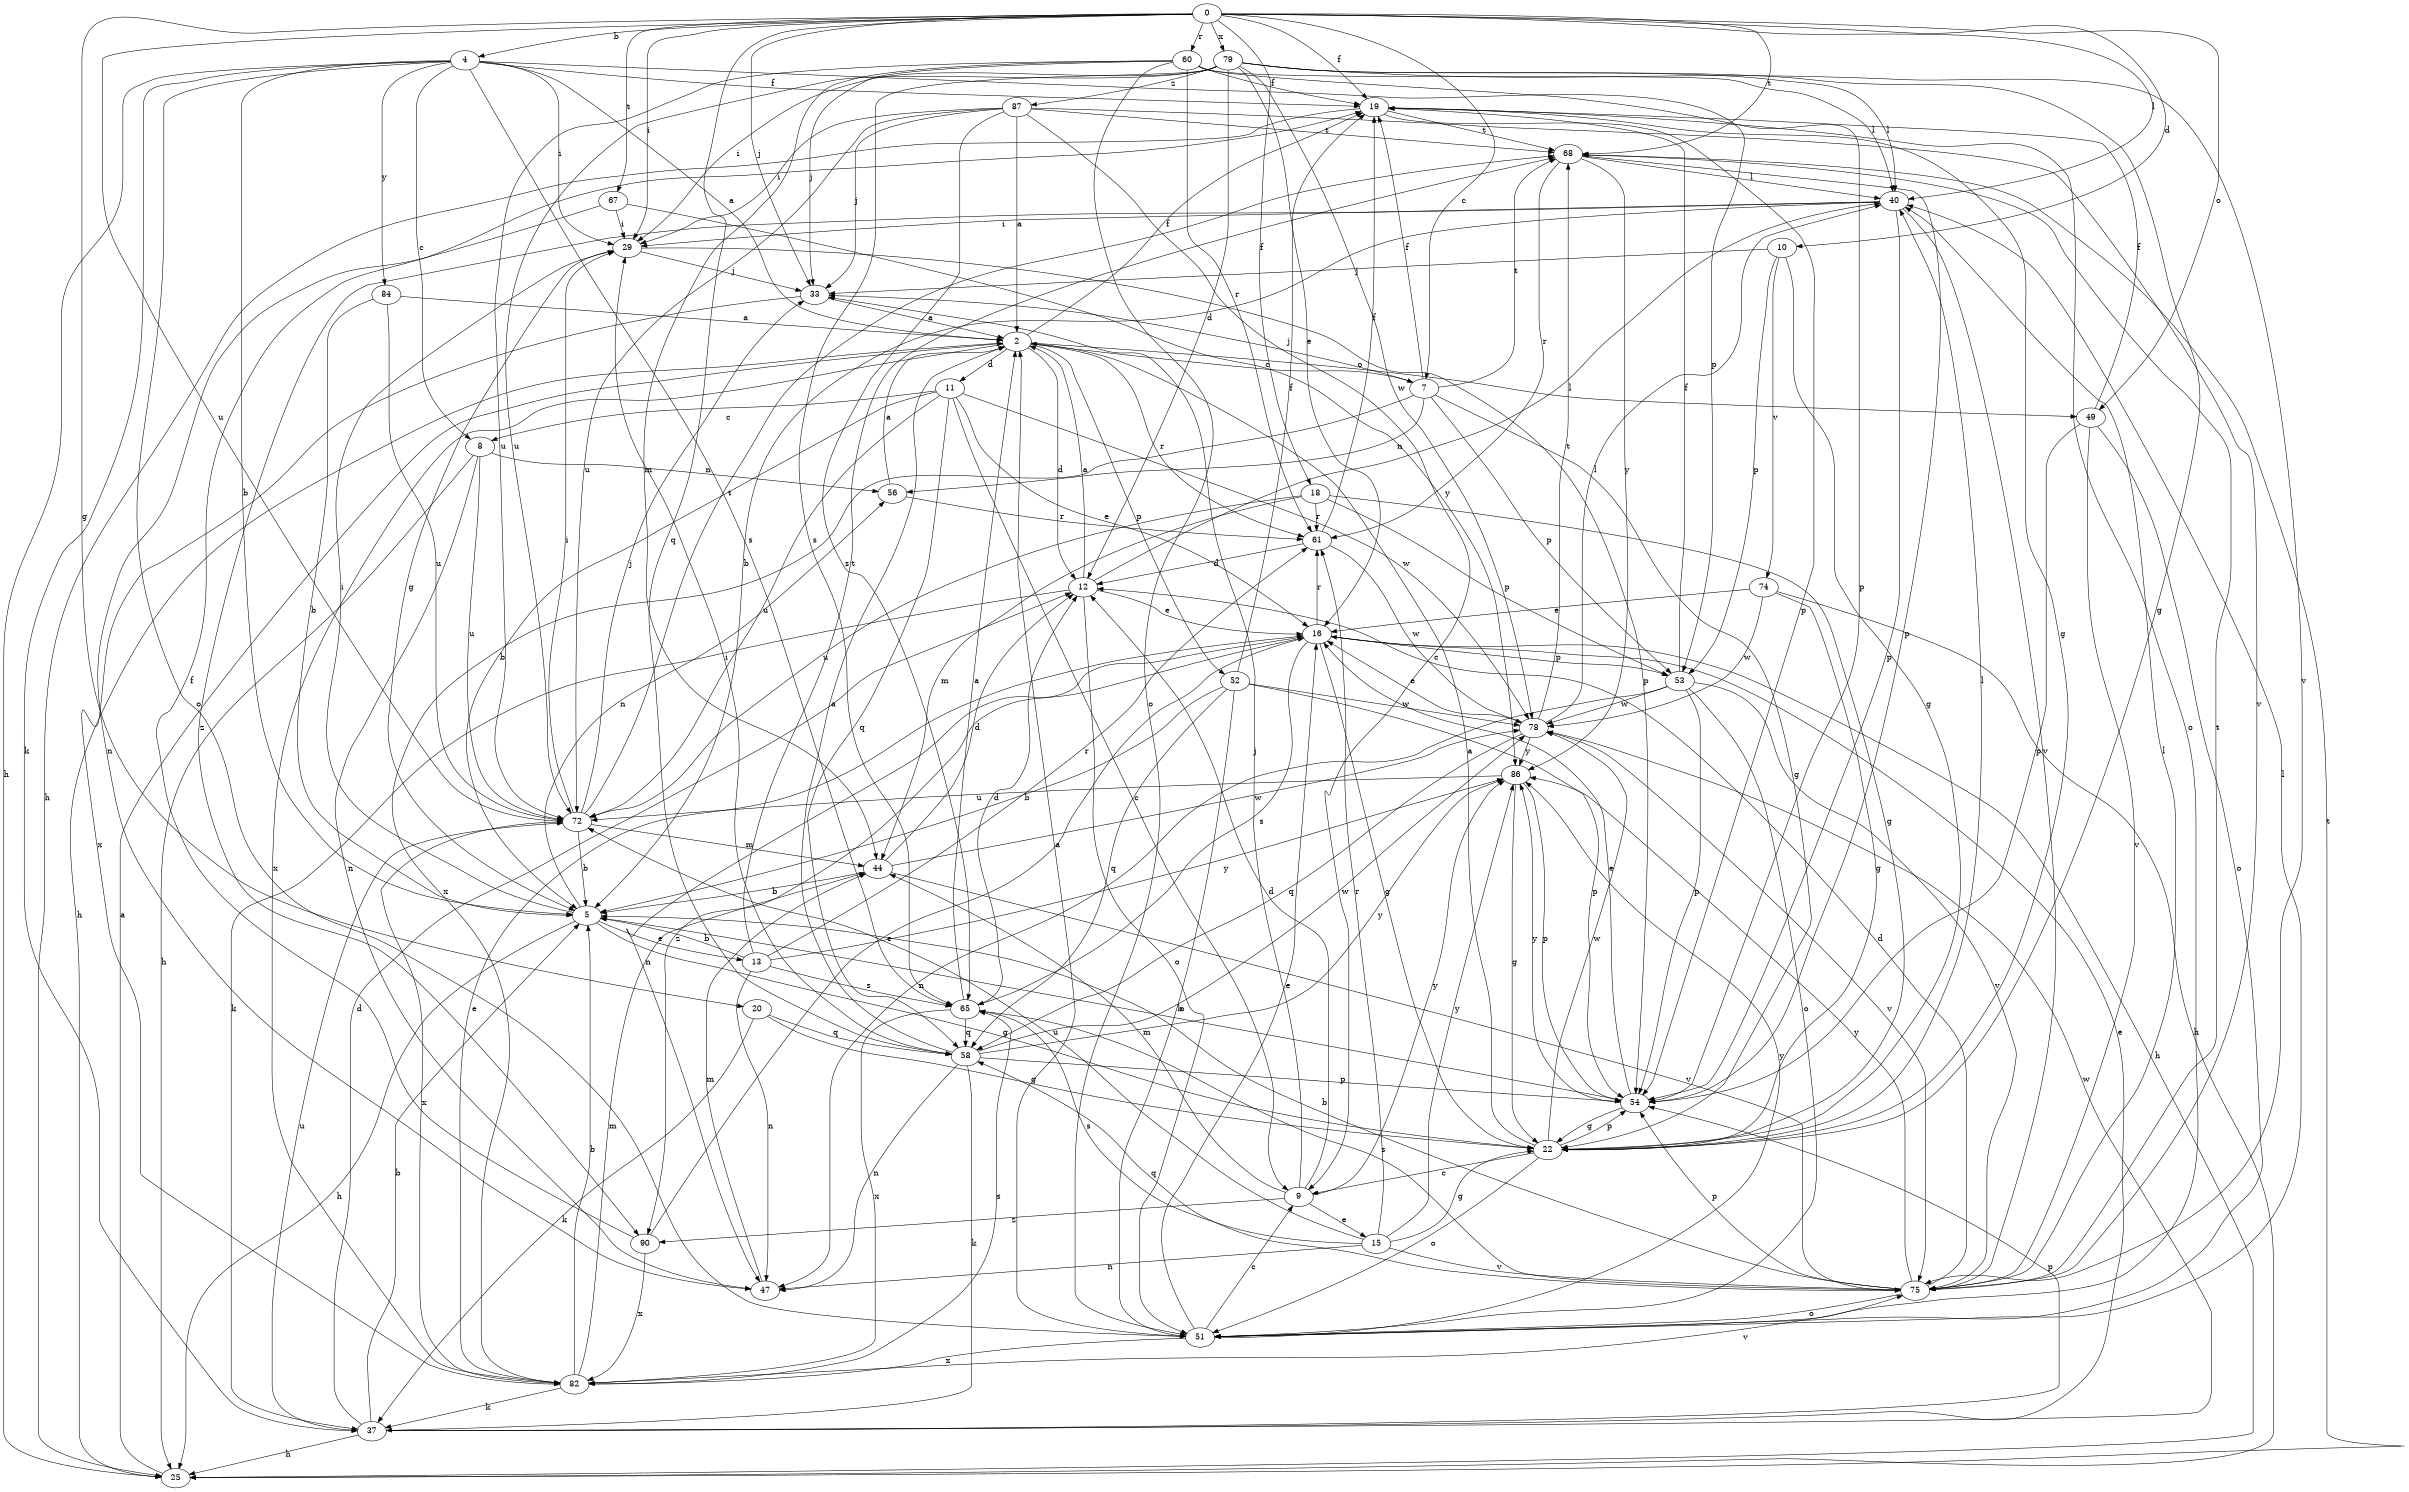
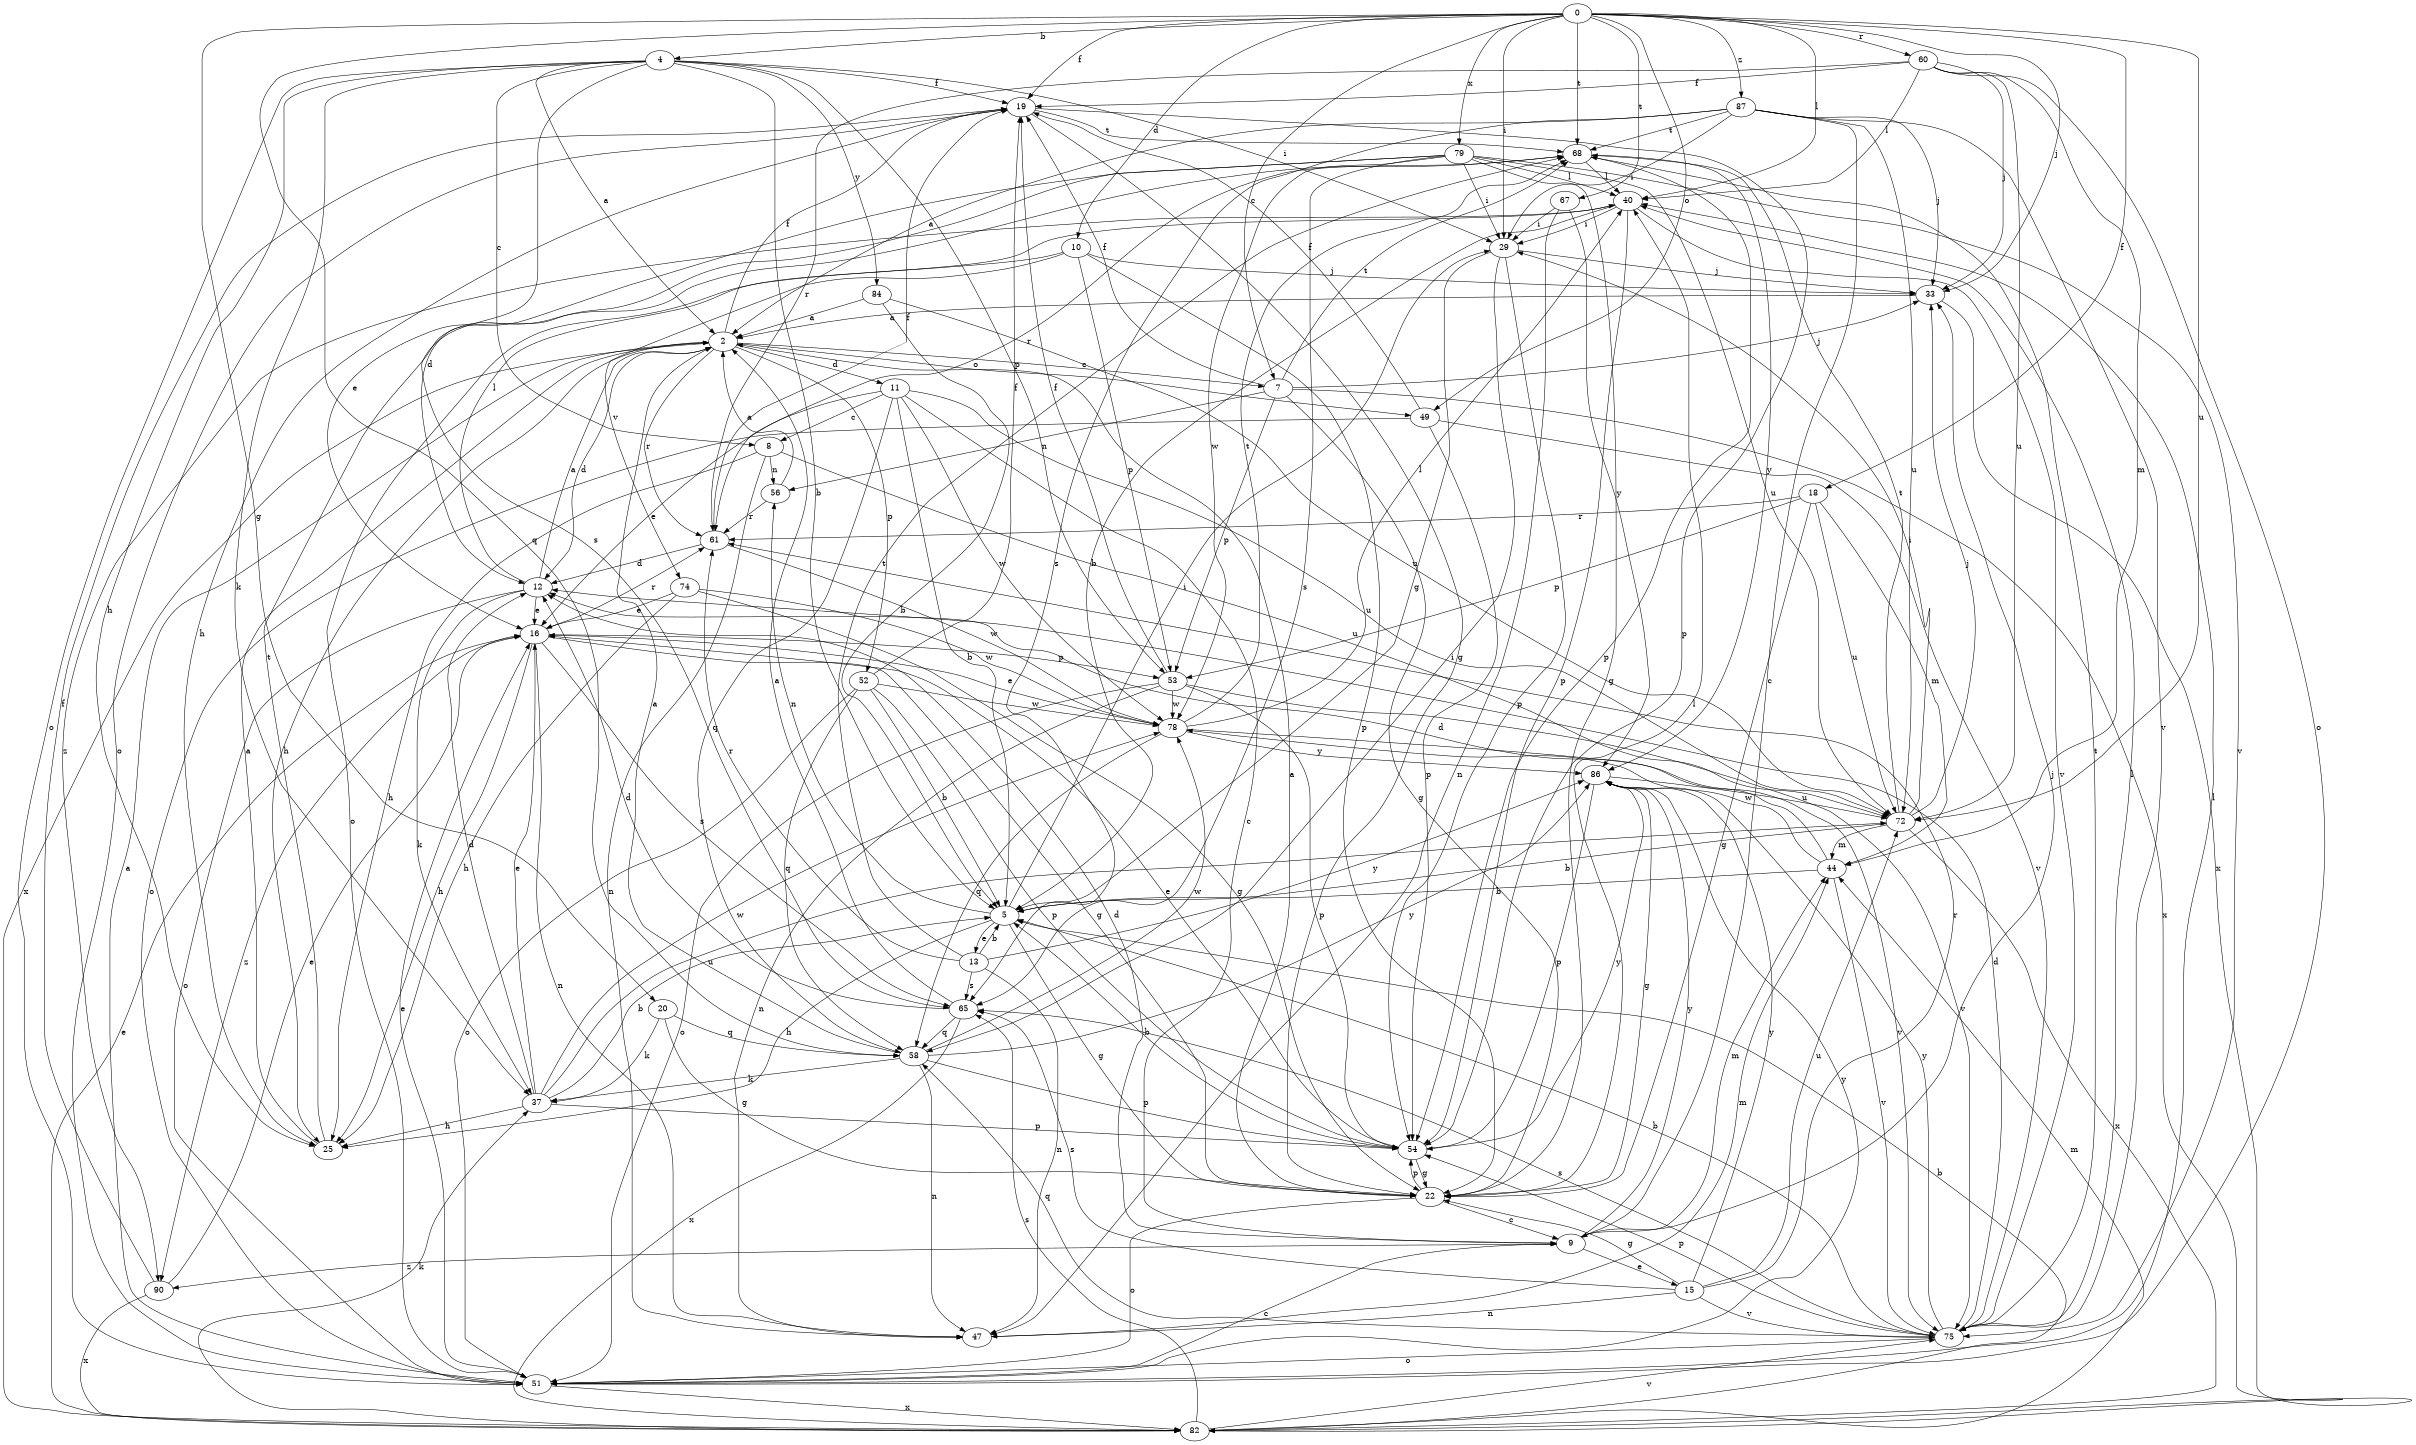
  strict digraph {
    0
    4
    7
    10
    18
    19
    20
    29
    33
    40
    49
    58
    60
    67
    68
    72
    79
    87
    2
    25
    5
    8
    37
    51
    53
    65
    84
    82
    22
    n30 [label=56]
    74
    61
    44
    54
    90
    75
    47
    86
    78
    12
    16
    9
    11
    52
    13
    15
    0 -> 4 [label=b]
    0 -> 7 [label=c]
    0 -> 10 [label=d]
    0 -> 18 [label=f]
    0 -> 19 [label=f]
    0 -> 20 [label=g]
    0 -> 29 [label=i]
    0 -> 33 [label=j]
    0 -> 40 [label=l]
    0 -> 49 [label=o]
    0 -> 58 [label=q]
    0 -> 60 [label=r]
    0 -> 67 [label=t]
    0 -> 68 [label=t]
    0 -> 72 [label=u]
    0 -> 79 [label=x]
-   79 -> 87 [label=z]
+   0 -> 87 [label=z]
    4 -> 19 [label=f]
    4 -> 29 [label=i]
    4 -> 2 [label=a]
    4 -> 25 [label=h]
    4 -> 5 [label=b]
    4 -> 8 [label=c]
    4 -> 37 [label=k]
    4 -> 51 [label=o]
    4 -> 53 [label=p]
    4 -> 65 [label=s]
    4 -> 84 [label=y]
    7 -> 19 [label=f]
    7 -> 33 [label=j]
    7 -> 68 [label=t]
    7 -> 53 [label=p]
    7 -> 82 [label=x]
    7 -> 22 [label=g]
    7 -> n30 [label=n]
    10 -> 33 [label=j]
+   10 -> 51 [label=o]
    10 -> 53 [label=p]
-   10 -> 22 [label=g]
+   10 -> 22 [label=p]
    10 -> 74 [label=v]
    18 -> 72 [label=u]
    18 -> 53 [label=p]
    18 -> 22 [label=g]
    18 -> 61 [label=r]
    18 -> 44 [label=m]
    19 -> 68 [label=t]
    19 -> 25 [label=h]
    19 -> 51 [label=o]
    19 -> 22 [label=g]
    19 -> 54 [label=p]
    20 -> 58 [label=q]
    20 -> 37 [label=k]
    20 -> 22 [label=g]
    29 -> 33 [label=j]
    29 -> 5 [label=g]
    29 -> 54 [label=p]
    33 -> 2 [label=a]
    33 -> 82 [label=x]
    40 -> 29 [label=i]
    40 -> 5 [label=b]
    40 -> 54 [label=p]
    40 -> 90 [label=z]
    40 -> 75 [label=v]
    49 -> 19 [label=f]
    49 -> 51 [label=o]
    49 -> 54 [label=p]
    49 -> 75 [label=v]
-   58 -> 29 [label=i]
+   29 -> 58 [label=i]
    58 -> 2 [label=a]
    58 -> 37 [label=k]
    58 -> 54 [label=p]
    58 -> 47 [label=n]
    58 -> 86 [label=y]
    58 -> 78 [label=w]
    60 -> 19 [label=f]
    60 -> 33 [label=j]
    60 -> 40 [label=l]
    60 -> 72 [label=u]
    60 -> 51 [label=o]
    60 -> 61 [label=r]
    60 -> 44 [label=m]
-   60 -> 54 [label=p]
    67 -> 29 [label=i]
    67 -> 47 [label=n]
    67 -> 86 [label=y]
    68 -> 40 [label=l]
    68 -> 61 [label=r]
    68 -> 54 [label=p]
    68 -> 86 [label=y]
    72 -> 29 [label=i]
    72 -> 33 [label=j]
    72 -> 68 [label=t]
    72 -> 5 [label=b]
    72 -> 82 [label=x]
    72 -> 44 [label=m]
    79 -> 29 [label=i]
    79 -> 40 [label=l]
    79 -> 72 [label=u]
    79 -> 65 [label=s]
    79 -> 22 [label=g]
    79 -> 75 [label=v]
    79 -> 78 [label=w]
    79 -> 12 [label=d]
    79 -> 16 [label=e]
    87 -> 29 [label=i]
    87 -> 33 [label=j]
    87 -> 68 [label=t]
    87 -> 72 [label=u]
    87 -> 2 [label=a]
    87 -> 65 [label=s]
    87 -> 75 [label=v]
    87 -> 9 [label=c]
    2 -> 7 [label=c]
    2 -> 19 [label=f]
    2 -> 49 [label=o]
    2 -> 25 [label=h]
    2 -> 82 [label=x]
    2 -> 61 [label=r]
    2 -> 12 [label=d]
    2 -> 11 [label=d]
    2 -> 52 [label=p]
    25 -> 68 [label=t]
    25 -> 2 [label=a]
    5 -> 29 [label=i]
    5 -> 25 [label=h]
    5 -> 22 [label=g]
    5 -> n30 [label=n]
    5 -> 13 [label=e]
    8 -> 72 [label=u]
    8 -> 25 [label=h]
    8 -> n30 [label=n]
    8 -> 47 [label=n]
    37 -> 72 [label=u]
    37 -> 25 [label=h]
    37 -> 5 [label=b]
    37 -> 54 [label=p]
    37 -> 78 [label=w]
    37 -> 12 [label=d]
    37 -> 16 [label=e]
    51 -> 40 [label=l]
    51 -> 2 [label=a]
    51 -> 82 [label=x]
    51 -> 86 [label=y]
    51 -> 16 [label=e]
    51 -> 9 [label=c]
    53 -> 19 [label=f]
    53 -> 51 [label=o]
    53 -> 54 [label=p]
    53 -> 75 [label=v]
    53 -> 47 [label=n]
    53 -> 78 [label=w]
    65 -> 58 [label=q]
    65 -> 2 [label=a]
    65 -> 82 [label=x]
    65 -> 12 [label=d]
    84 -> 72 [label=u]
    84 -> 2 [label=a]
    84 -> 5 [label=b]
    82 -> 5 [label=b]
    82 -> 37 [label=k]
    82 -> 65 [label=s]
    82 -> 44 [label=m]
    82 -> 75 [label=v]
    82 -> 16 [label=e]
    22 -> 40 [label=l]
    22 -> 2 [label=a]
    22 -> 51 [label=o]
    22 -> 54 [label=p]
-   22 -> 78 [label=w]
    22 -> 9 [label=c]
    n30 -> 2 [label=a]
    n30 -> 61 [label=r]
    74 -> 25 [label=h]
    74 -> 22 [label=g]
    74 -> 78 [label=w]
    74 -> 16 [label=e]
    61 -> 19 [label=f]
    61 -> 78 [label=w]
    61 -> 12 [label=d]
    44 -> 5 [label=b]
    44 -> 75 [label=v]
    44 -> 78 [label=w]
    44 -> 12 [label=d]
    54 -> 5 [label=b]
    54 -> 22 [label=g]
    54 -> 86 [label=y]
    54 -> 16 [label=e]
    90 -> 19 [label=f]
    90 -> 82 [label=x]
    90 -> 16 [label=e]
    75 -> 40 [label=l]
    75 -> 58 [label=q]
    75 -> 68 [label=t]
    75 -> 5 [label=b]
    75 -> 51 [label=o]
    75 -> 65 [label=s]
    75 -> 54 [label=p]
    75 -> 86 [label=y]
    75 -> 12 [label=d]
    47 -> 44 [label=m]
    86 -> 72 [label=u]
    86 -> 22 [label=g]
    86 -> 54 [label=p]
    78 -> 40 [label=l]
    78 -> 58 [label=q]
    78 -> 68 [label=t]
    78 -> 75 [label=v]
    78 -> 86 [label=y]
    78 -> 16 [label=e]
    12 -> 40 [label=l]
    12 -> 2 [label=a]
    12 -> 37 [label=k]
    12 -> 51 [label=o]
    12 -> 16 [label=e]
    16 -> 25 [label=h]
    16 -> 53 [label=p]
    16 -> 65 [label=s]
    16 -> 22 [label=g]
    16 -> 61 [label=r]
    16 -> 90 [label=z]
    16 -> 47 [label=n]
    9 -> 33 [label=j]
    9 -> 44 [label=m]
    9 -> 90 [label=z]
    9 -> 86 [label=y]
    9 -> 12 [label=d]
    9 -> 15 [label=e]
    11 -> 58 [label=q]
    11 -> 72 [label=u]
    11 -> 5 [label=b]
    11 -> 8 [label=c]
    11 -> 78 [label=w]
    11 -> 16 [label=e]
    11 -> 9 [label=c]
    52 -> 19 [label=f]
    52 -> 58 [label=q]
    52 -> 5 [label=b]
    52 -> 51 [label=o]
    52 -> 54 [label=p]
    52 -> 78 [label=w]
    13 -> 68 [label=t]
    13 -> 5 [label=b]
    13 -> 65 [label=s]
    13 -> 61 [label=r]
    13 -> 47 [label=n]
    13 -> 86 [label=y]
    15 -> 72 [label=u]
    15 -> 65 [label=s]
    15 -> 22 [label=g]
    15 -> 61 [label=r]
    15 -> 75 [label=v]
    15 -> 47 [label=n]
    15 -> 86 [label=y]
  }
